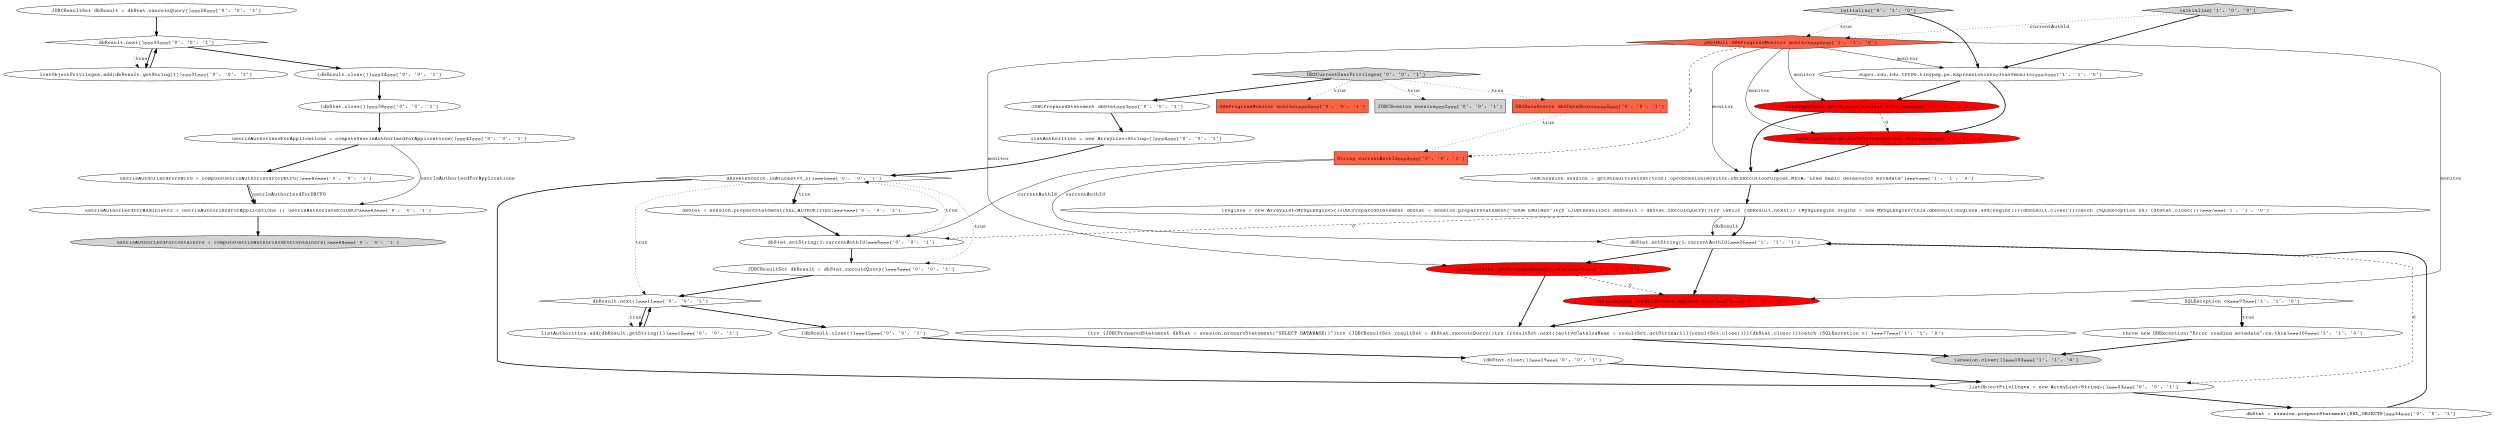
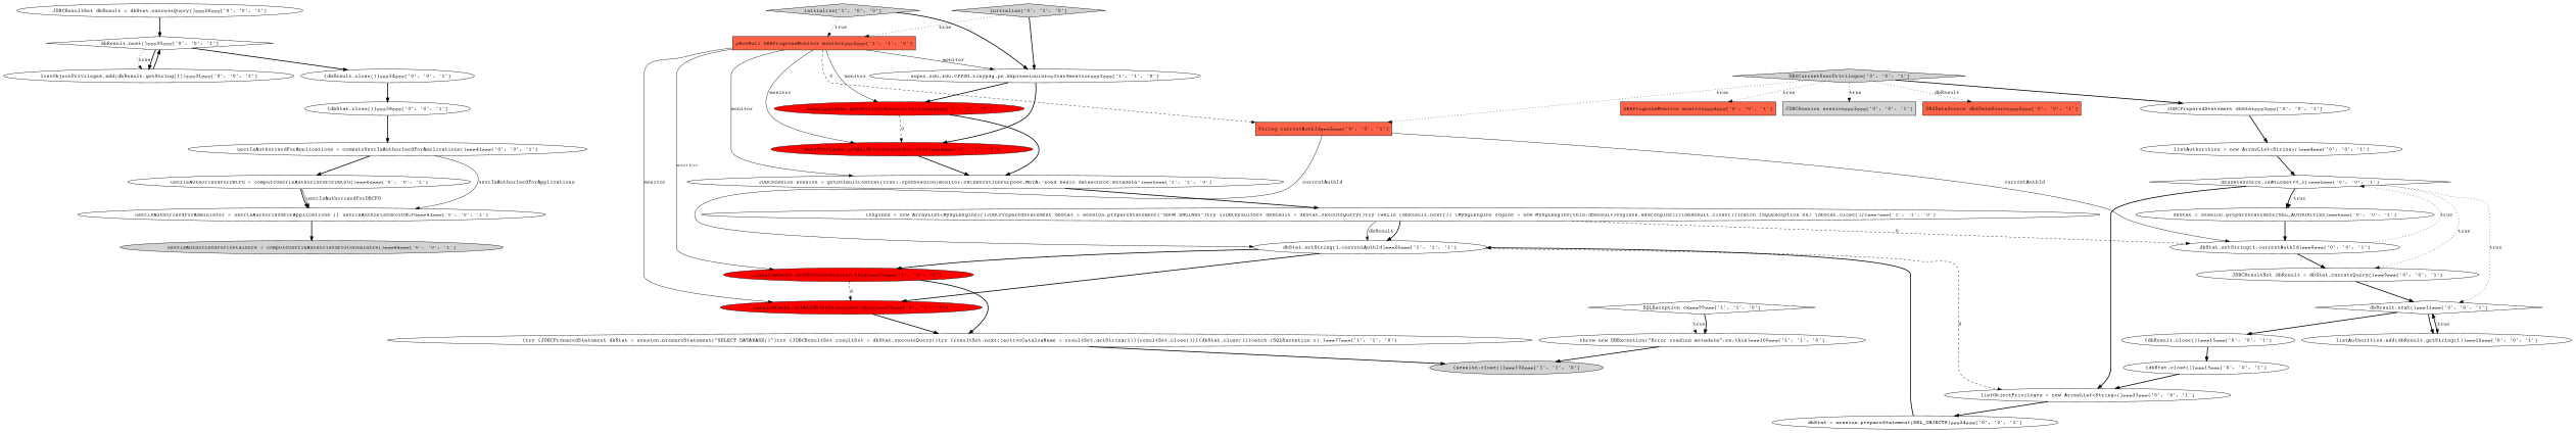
  digraph {
    fontname="Courier Prime"
    node [fillcolor=white fontname="Courier Prime" shape=ellipse style=filled]
    edge [fontname="Courier Prime" style=bold]
    n1 [label="userIsAuthorisedForDBCFG = computeUserIsAuthorisedForDBCFG()@@@42@@@['0', '0', '1']"]
    n2 [label="userIsAuthorisedForAdminister = userIsAuthorisedForApplications || userIsAuthorisedForDBCFG@@@43@@@['0', '0', '1']"]
    n3 [fillcolor=lightgray label="userIsAuthorisedForContainers = computeUserIsAuthorisedForContainers()@@@44@@@['0', '0', '1']"]
    n4 [fillcolor=lightgray label="{session.close()}@@@102@@@['1', '1', '0']"]
    n5 [label="JDBCResultSet dbResult = dbStat.executeQuery()@@@28@@@['0', '0', '1']"]
    n6 [label="dbResult.next()@@@30@@@['0', '0', '1']" shape=diamond]
    n7 [label="listObjectPrivileges.add(dbResult.getString(1))@@@31@@@['0', '0', '1']"]
    n8 [label="{dbResult.close()}@@@34@@@['0', '0', '1']"]
    n9 [label="listAuthorities = new ArrayList<String>()@@@4@@@['0', '0', '1']"]
    n10 [label="db2DataSource.isAtLeastV9_5()@@@5@@@['0', '0', '1']" shape=diamond]
    n11 [label="dbStat = session.prepareStatement(SEL_AUTHORITIES)@@@6@@@['0', '0', '1']"]
    n12 [label="dbResult.next()@@@11@@@['0', '0', '1']" shape=diamond]
    n13 [label="JDBCResultSet dbResult = dbStat.executeQuery()@@@9@@@['0', '0', '1']"]
    n14 [label="listObjectPrivileges = new ArrayList<String>()@@@23@@@['0', '0', '1']"]
    n15 [fillcolor=red label="catalogCache.getObjects(monitor,this)@@@76@@@['1', '0', '0']"]
    n16 [label="{try {JDBCPreparedStatement dbStat = session.prepareStatement(\"SELECT DATABASE()\")try {JDBCResultSet resultSet = dbStat.executeQuery()try {resultSet.next()activeCatalogName = resultSet.getString(1)}{resultSet.close()}}{dbStat.close()}}catch (SQLException e) }@@@77@@@['1', '1', '0']"]
    n17 [fillcolor=red label="catalogCache.getAllObjects(monitor,this)@@@76@@@['0', '1', '0']"]
    n18 [label="dbStat.setString(1,currentAuthId)@@@8@@@['0', '0', '1']"]
    n19 [fillcolor=lightgray label="DB2CurrentUserPrivileges['0', '0', '1']" shape=diamond]
    n20 [fillcolor=tomato label="String currentAuthId@@@2@@@['0', '0', '1']" shape=box]
    n21 [label="JDBCPreparedStatement dbStat@@@3@@@['0', '0', '1']"]
    n22 [fillcolor=tomato label="DB2DataSource db2DataSource@@@2@@@['0', '0', '1']" shape=box]
    n23 [fillcolor=tomato label="DBRProgressMonitor monitor@@@2@@@['0', '0', '1']" shape=box]
    n24 [fillcolor=lightgray label="JDBCSession session@@@2@@@['0', '0', '1']" shape=box]
    n25 [label="dbStat.setString(1,currentAuthId)@@@26@@@['1', '1', '1']"]
    n26 [fillcolor=red label="dataTypeCache.getAllObjects(monitor,this)@@@4@@@['0', '1', '0']"]
    n27 [label="JDBCSession session = getDefaultContext(true).openSession(monitor,DBCExecutionPurpose.META,\"Load basic datasource metadata\")@@@5@@@['1', '1', '0']"]
    n28 [label="{engines = new ArrayList<MySQLEngine>()JDBCPreparedStatement dbStat = session.prepareStatement(\"SHOW ENGINES\")try {JDBCResultSet dbResult = dbStat.executeQuery()try {while (dbResult.next()) {MySQLEngine engine = new MySQLEngine(this,dbResult)engines.add(engine)}}{dbResult.close()}}catch (SQLException ex) {dbStat.close()}}@@@7@@@['1', '1', '0']"]
    n29 [label="listAuthorities.add(dbResult.getString(1))@@@12@@@['0', '0', '1']"]
    n30 [label="{dbResult.close()}@@@15@@@['0', '0', '1']"]
    n31 [label="dbStat = session.prepareStatement(SEL_OBJECTS)@@@24@@@['0', '0', '1']"]
    n32 [label="SQLException ex@@@99@@@['1', '1', '0']" shape=diamond]
    n33 [label="throw new DBException(\"Error reading metadata\",ex,this)@@@100@@@['1', '1', '0']"]
    n34 [label="{dbStat.close()}@@@19@@@['0', '0', '1']"]
    n35 [label="userIsAuthorisedForApplications = computeUserIsAuthorisedForApplications()@@@41@@@['0', '0', '1']"]
    n36 [label="{dbStat.close()}@@@38@@@['0', '0', '1']"]
    n37 [fillcolor=lightgray label="initialize['1', '0', '0']" shape=diamond]
    n38 [label="super.edu.fdu.CPPDG.tinypdg.pe.ExpressionInfo@35a59monitor@@@3@@@['1', '1', '0']"]
-   n39 [fillcolor=tomato label="@NotNull DBRProgressMonitor monitor@@@2@@@['1', '1', '0']" shape=diamond]
+   n39 [fillcolor=tomato label="@NotNull DBRProgressMonitor monitor@@@2@@@['1', '1', '0']" shape=box]
    n40 [fillcolor=red label="dataTypeCache.getObjects(monitor,this)@@@4@@@['1', '0', '0']"]
    n41 [fillcolor=lightgray label="initialize['0', '1', '0']" shape=diamond]
    n1 -> n2
    n1 -> n2 [label=userIsAuthorisedForDBCFG style=solid]
    n2 -> n3
    n5 -> n6
    n6 -> n7 [label=true style=dotted]
    n6 -> n7
    n6 -> n8
    n7 -> n6
    n8 -> n36
    n9 -> n10
    n10 -> n11
    n10 -> n11 [label=true style=dotted]
    n10 -> n12 [label=true style=dotted]
    n10 -> n13 [label=true style=dotted]
    n10 -> n14
    n11 -> n18
    n12 -> n29 [label=true style=dotted]
    n12 -> n29
    n12 -> n30
    n13 -> n12
    n14 -> n31
    n15 -> n16
    n15 -> n17 [label=0 style=dashed]
    n16 -> n4
    n17 -> n16
    n18 -> n10 [label=true style=dotted]
    n18 -> n13
-   n22 -> n20 [label=true style=dotted]
+   n19 -> n20 [label=true style=dotted]
    n19 -> n21
-   n19 -> n22 [label=true style=dotted]
+   n19 -> n22 [label=dbResult style=dotted]
    n19 -> n23 [label=true style=dotted]
    n19 -> n24 [label=true style=dotted]
    n20 -> n18 [label=currentAuthId style=solid]
    n20 -> n25 [label=currentAuthId style=solid]
    n21 -> n9
    n25 -> n14 [label=0 style=dashed]
    n25 -> n15
    n25 -> n17
    n26 -> n27
    n27 -> n28
    n28 -> n18 [label=0 style=dashed]
    n28 -> n25
    n28 -> n25 [label=dbResult style=solid]
    n29 -> n12
    n30 -> n34
    n31 -> n25
    n32 -> n33 [label=true style=dotted]
    n32 -> n33
    n33 -> n4
    n34 -> n14
    n35 -> n1
    n35 -> n2 [label=userIsAuthorisedForApplications style=solid]
    n36 -> n35
    n37 -> n38
-   n37 -> n39 [label=currentAuthId style=dotted]
+   n37 -> n39 [label=true style=dotted]
    n38 -> n26
    n38 -> n40
    n39 -> n15 [label=monitor style=solid]
    n39 -> n17 [label=monitor style=solid]
    n39 -> n20 [label=0 style=dashed]
    n39 -> n26 [label=monitor style=solid]
    n39 -> n27 [label=monitor style=solid]
    n39 -> n38 [label=monitor style=solid]
    n39 -> n40 [label=monitor style=solid]
    n40 -> n26 [label=0 style=dashed]
    n40 -> n27
    n41 -> n38
    n41 -> n39 [label=true style=dotted]
  }
